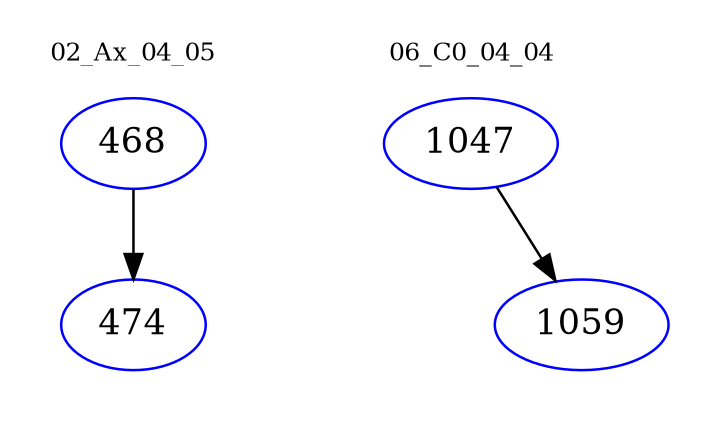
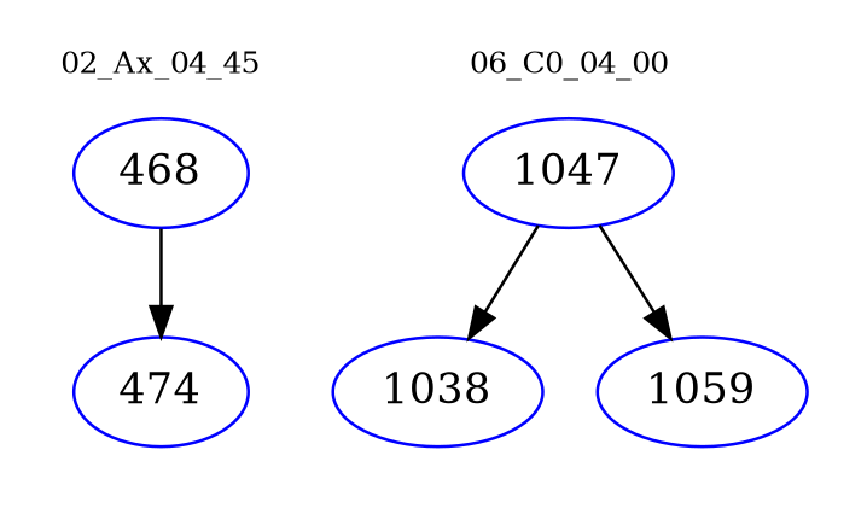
  digraph {
    node [color=blue]
    edge [color=black]
    n1 [label=468]
    n2 [label=474]
    n3 [label=1047]
+   n4 [label=1038]
    n5 [label=1059]
    subgraph cluster_1 {
      color=white
      fontsize=10
-     label="02_Ax_04_05"
+     label="02_Ax_04_45"
      n1
      n2
    }
    subgraph cluster_2 {
      color=white
      fontsize=10
-     label="06_C0_04_04"
+     label="06_C0_04_00"
      n3
+     n4
      n5
    }
    n1 -> n2
+   n3 -> n4
    n3 -> n5
  }
